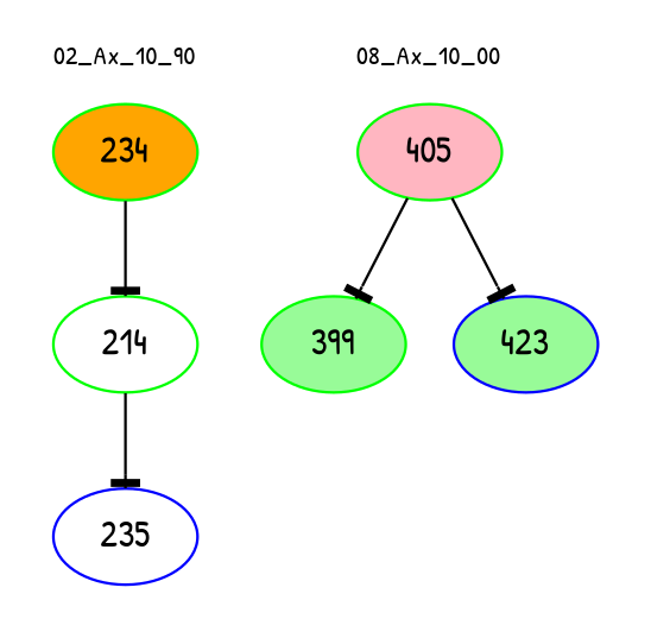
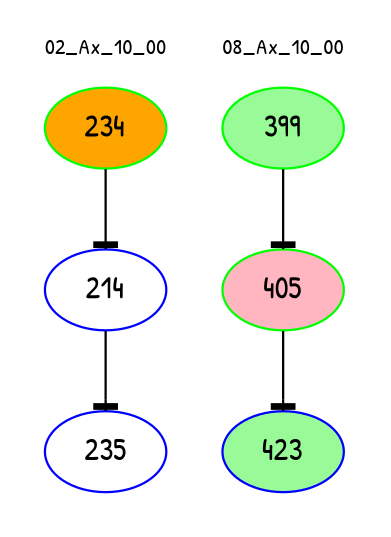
  digraph {
    fontname="Patrick Hand"
    node [color=green fillcolor=white fontname="Patrick Hand" style=filled]
    edge [arrowhead=tee color=black fontname="Patrick Hand"]
    n1 [fillcolor=orange label=234]
-   n2 [label=214]
+   n2 [color=blue label=214]
    n3 [color=blue label=235]
    n4 [fillcolor=palegreen label=399]
    n5 [fillcolor=lightpink label=405]
    n6 [color=blue fillcolor=palegreen label=423]
    subgraph cluster_1 {
      color=white
      fontsize=10
-     label="02_Ax_10_90"
+     label="02_Ax_10_00"
      n1
      n2
      n3
    }
    subgraph cluster_2 {
      color=white
      fontsize=10
      label="08_Ax_10_00"
      n4
      n5
      n6
    }
    n1 -> n2
    n2 -> n3
-   n5 -> n4
+   n4 -> n5
    n5 -> n6
  }
